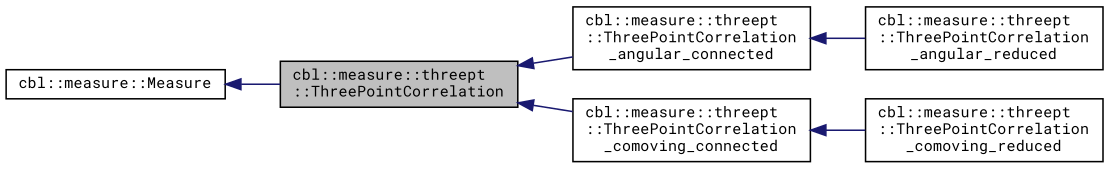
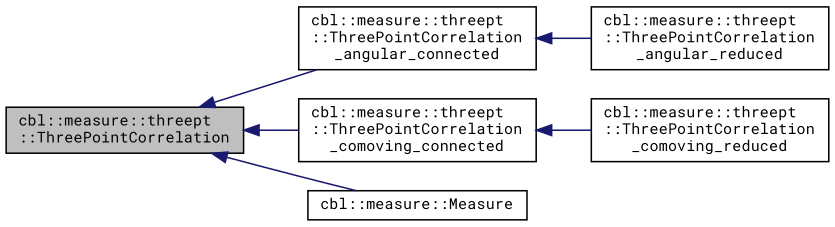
  digraph {
    rankdir=LR
    fontname="Roboto Mono"
    node [color=black fillcolor=white fontname="Roboto Mono" fontsize=10 shape=record style=filled]
    edge [color=midnightblue dir=back fontname="Roboto Mono" fontsize=10 labelfontname=Helvetica labelfontsize=10 style=solid]
    n1 [fillcolor=grey75 fontcolor=black height=0.2 label="cbl::measure::threept\l::ThreePointCorrelation" width=0.4]
    n2 [height=0.2 label="cbl::measure::threept\l::ThreePointCorrelation\l_angular_connected" width=0.4]
    n3 [height=0.2 label="cbl::measure::threept\l::ThreePointCorrelation\l_comoving_connected" width=0.4]
    n4 [height=0.2 label="cbl::measure::Measure" width=0.4]
    n5 [height=0.2 label="cbl::measure::threept\l::ThreePointCorrelation\l_angular_reduced" width=0.4]
    n6 [height=0.2 label="cbl::measure::threept\l::ThreePointCorrelation\l_comoving_reduced" width=0.4]
    n1 -> n2
    n1 -> n3
    n2 -> n5
    n3 -> n6
-   n4 -> n1
+   n1 -> n4
  }
